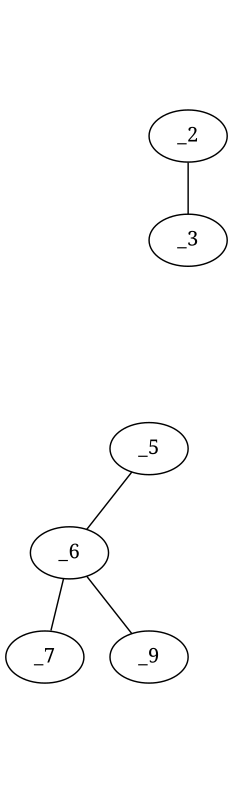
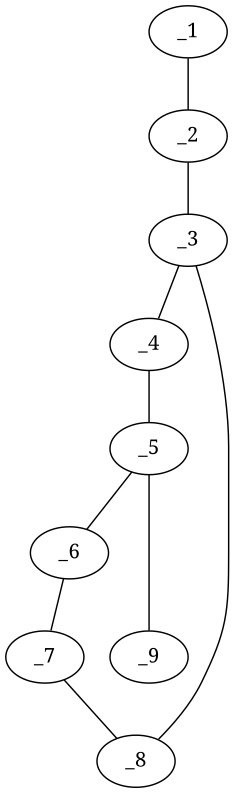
  graph {
    fontname="Noto Serif"
    node [charge=0 chem=1 fontname="Noto Serif" symbol="C  "]
    edge [fontname="Noto Serif" valence=1]
+   _1 [x=6.2807 y=-0.6224]
    _2 [x=6.5395 y=0.3435]
    _3 [x=4.7075 y=1.1023]
    _5 [x=4.4487 y=0.1364]
    _6 [x=2.9135 y=-1.1068]
+   _4 [x=3.9709 y=2.0849]
+   _8 [x=2.1045 y=0.2945]
    _7 [x=2 y=-0.7]
    _9 [chem=2 symbol="O  " x=3.1215 y=-2.0849]
+   _1 -- _2
    _2 -- _3
+   _3 -- _4
+   _3 -- _8
    _5 -- _6
    _6 -- _7
-   _6 -- _9 [valence=2]
+   _5 -- _9 [valence=2]
+   _4 -- _5
+   _7 -- _8
  }
